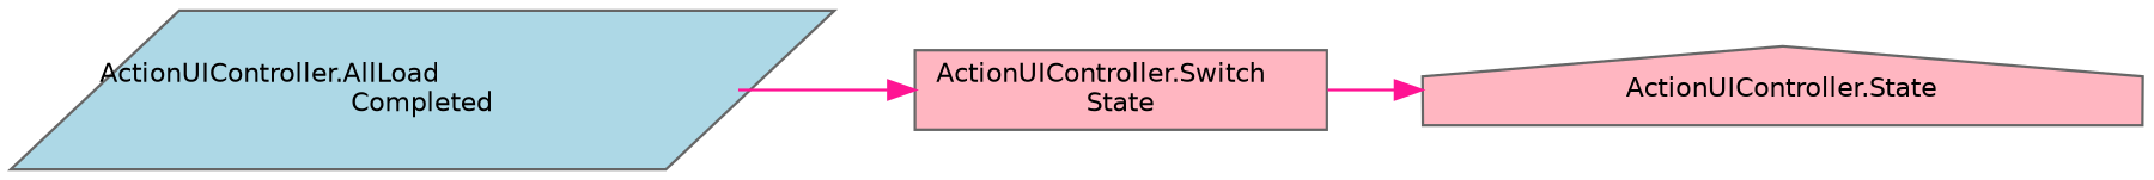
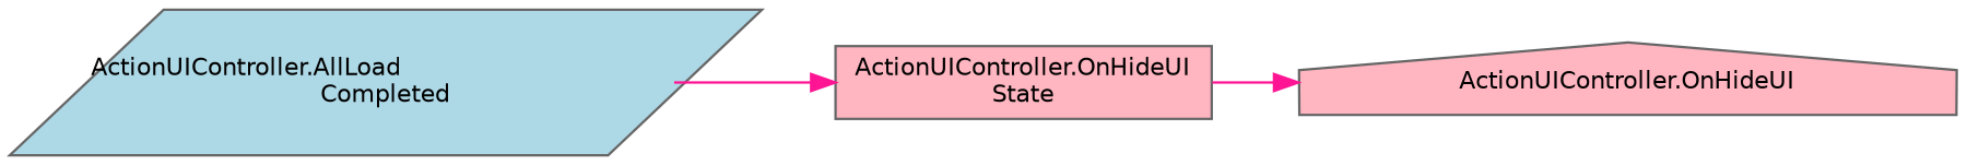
  digraph {
    rankdir=LR
    node [color=grey40 fillcolor=lightpink fontname=Helvetica fontsize=10 style=filled]
    edge [color=deeppink fontname=Helvetica fontsize=10 labelfontname=Helvetica labelfontsize=10 style=solid]
    n1 [color=gray40 fillcolor=lightblue fontcolor=black height=0.2 label="ActionUIController.AllLoad\lCompleted" shape=parallelogram width=0.4]
-   n2 [height=0.2 label="ActionUIController.Switch\lState" shape=box width=0.4]
-   n3 [height=0.2 label="ActionUIController.State" shape=house width=0.4]
+   n2 [height=0.2 label="ActionUIController.OnHideUI\lState" shape=box width=0.4]
+   n3 [height=0.2 label="ActionUIController.OnHideUI" shape=house width=0.4]
    n1 -> n2
    n2 -> n3
  }
